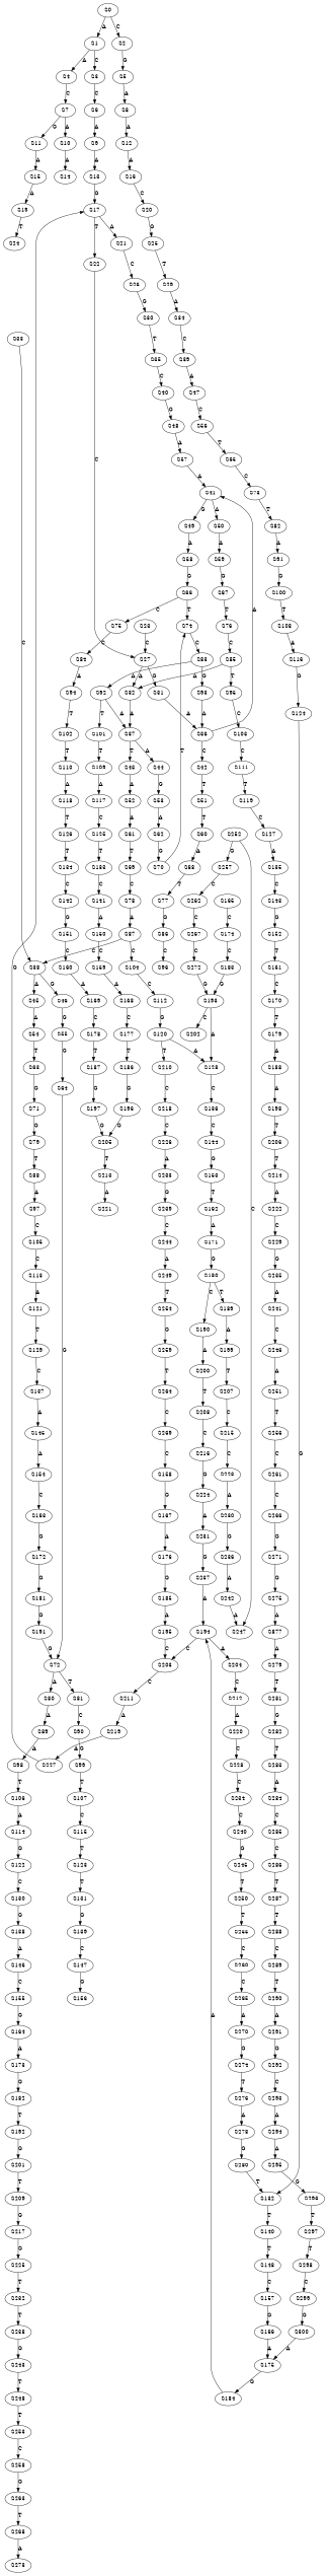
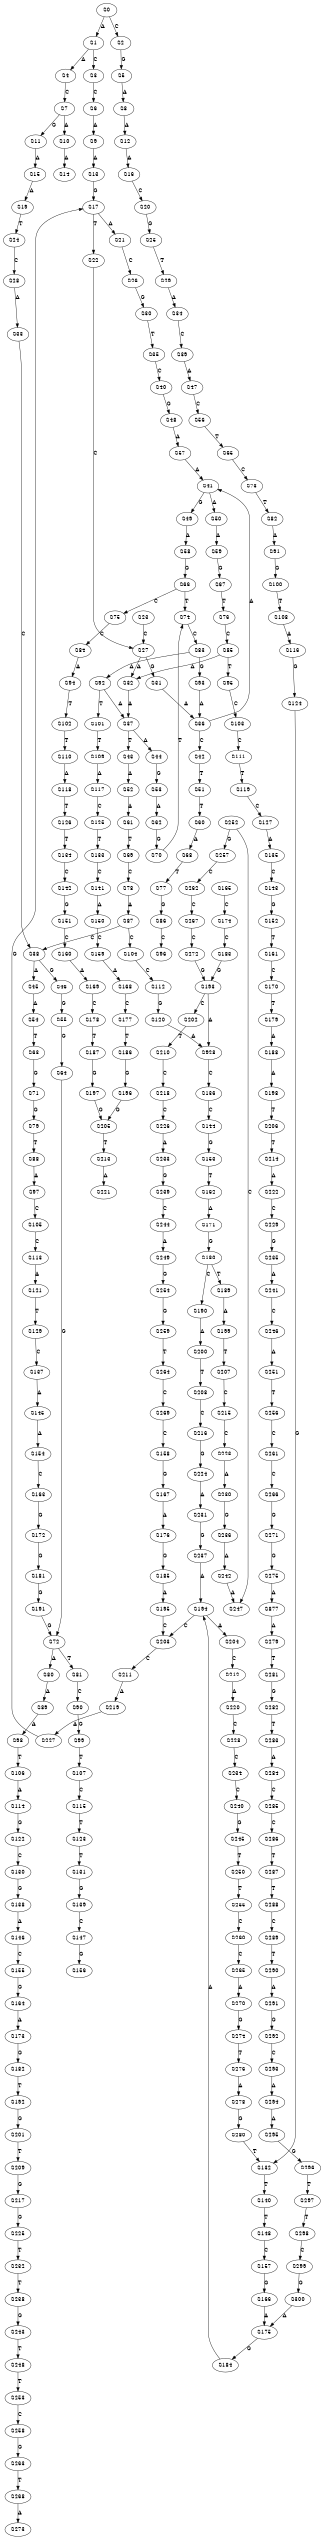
  strict digraph {
    S0
    S1
    S2
    S3
    S4
    S5
    S6
    S7
    S8
    S9
    S10
    S11
    S12
    S13
    S14
    S15
    S16
    S17
    S19
    S20
    S21
    S22
    S24
    S25
    S26
    S27
    S23
+   S28
    S29
    S30
    S31
    S32
    S33
    S34
    S35
    S36
    S37
    S38
    S39
    S40
    S41
    S42
    S43
    S44
    S45
    S46
    S47
    S48
    S49
    S50
    S51
    S52
    S53
    S54
    S55
    S56
    S57
    S58
    S59
    S60
    S61
    S62
    S63
    S64
    S65
    S66
    S67
    S68
    S69
    S70
    S71
    S72
    S73
    S74
    S75
    S76
    S77
    S78
    S79
    S80
    S81
    S82
    S83
    S84
    S85
    S86
    S87
    S88
    S89
    S90
    S91
    S92
    S93
    S94
    S95
    S96
    S104
    S97
    S98
    S99
    S100
    S101
    S102
    S103
    S105
    S106
    S107
    S108
    S109
    S110
    S111
    S112
    S113
    S114
    S115
    S116
    S117
    S118
    S119
    S120
    S121
    S122
    S123
    S124
    S125
    S126
    S127
-   S128
+   S128 [label=S928]
    S129
    S130
    S131
    S132
    S133
    S134
    S135
    S136
    S137
    S138
    S139
    S140
    S141
    S142
    S143
    S144
    S145
    S146
    S147
    S148
    S150
    S151
    S152
    S153
    S154
    S155
    S156
    S157
    S159
    S160
    S161
    S162
    S163
    S164
    S166
    S158
    S167
    S168
    S169
    S170
    S171
    S172
    S173
    S165
    S174
    S175
    S176
    S177
    S178
    S179
    S180
    S181
    S182
    S183
    S184
    S185
    S186
    S187
    S188
    S189
    S190
    S191
    S192
    S193
    S194
    S195
    S196
    S197
    S198
    S199
    S200
    S201
    S202
    S203
    S204
    S205
    S206
    S207
    S208
    S209
    S210
    S211
    S212
    S213
    S214
    S215
    S216
    S217
    S218
    S219
    S220
    S221
    S222
    S223
    S224
    S225
    S226
    S227
    S228
    S229
    S230
    S231
    S232
    S233
    S234
    S235
    S236
    S237
    S238
    S239
    S240
    S241
    S242
    S243
    S244
    S245
    S246
    S247
    S248
    S249
    S250
    S251
    S253
    S254
    S255
    S256
    S252
    S257
    S258
    S259
    S260
    S261
    S262
    S263
    S264
    S265
    S266
    S267
    S268
    S269
    S270
    S271
    S272
    S273
    S274
    S275
    S276
    n276 [label=S877]
    S278
    S279
    S280
    S281
    S282
    S283
    S284
    S285
    S286
    S287
    S288
    S289
    S290
    S291
    S292
    S293
    S294
    S295
    S296
    S297
    S298
    S299
    S300
    S0 -> S1 [label=A]
    S0 -> S2 [label=C]
    S1 -> S3 [label=C]
    S1 -> S4 [label=A]
    S2 -> S5 [label=G]
    S3 -> S6 [label=C]
    S4 -> S7 [label=C]
    S5 -> S8 [label=A]
    S6 -> S9 [label=A]
    S7 -> S10 [label=A]
    S7 -> S11 [label=G]
    S8 -> S12 [label=A]
    S9 -> S13 [label=A]
    S10 -> S14 [label=A]
    S11 -> S15 [label=A]
    S12 -> S16 [label=A]
    S13 -> S17 [label=G]
    S15 -> S19 [label=A]
    S16 -> S20 [label=C]
    S17 -> S21 [label=A]
    S17 -> S22 [label=T]
    S19 -> S24 [label=T]
    S20 -> S25 [label=G]
    S21 -> S26 [label=C]
    S22 -> S27 [label=C]
+   S24 -> S28 [label=C]
    S25 -> S29 [label=T]
    S26 -> S30 [label=G]
    S27 -> S31 [label=G]
    S27 -> S32 [label=A]
    S23 -> S27 [label=C]
+   S28 -> S33 [label=A]
    S29 -> S34 [label=A]
    S30 -> S35 [label=T]
    S31 -> S36 [label=A]
    S32 -> S37 [label=A]
    S33 -> S38 [label=C]
    S34 -> S39 [label=C]
    S35 -> S40 [label=C]
    S36 -> S41 [label=A]
    S36 -> S42 [label=C]
    S37 -> S43 [label=T]
    S37 -> S44 [label=A]
    S38 -> S45 [label=A]
    S38 -> S46 [label=G]
    S39 -> S47 [label=A]
    S40 -> S48 [label=G]
    S41 -> S49 [label=G]
    S41 -> S50 [label=A]
    S42 -> S51 [label=T]
    S43 -> S52 [label=A]
    S44 -> S53 [label=G]
    S45 -> S54 [label=A]
    S46 -> S55 [label=G]
    S47 -> S56 [label=C]
    S48 -> S57 [label=A]
    S49 -> S58 [label=A]
    S50 -> S59 [label=A]
    S51 -> S60 [label=T]
    S52 -> S61 [label=A]
    S53 -> S62 [label=A]
    S54 -> S63 [label=T]
    S55 -> S64 [label=G]
    S56 -> S65 [label=T]
    S57 -> S41 [label=A]
    S58 -> S66 [label=G]
    S59 -> S67 [label=G]
    S60 -> S68 [label=A]
    S61 -> S69 [label=T]
    S62 -> S70 [label=G]
    S63 -> S71 [label=G]
    S64 -> S72 [label=G]
    S65 -> S73 [label=C]
    S66 -> S74 [label=T]
    S66 -> S75 [label=C]
    S67 -> S76 [label=T]
    S68 -> S77 [label=T]
    S69 -> S78 [label=C]
    S70 -> S74 [label=T]
    S71 -> S79 [label=G]
    S72 -> S80 [label=A]
    S72 -> S81 [label=T]
    S73 -> S82 [label=T]
    S74 -> S83 [label=C]
    S75 -> S84 [label=C]
    S76 -> S85 [label=C]
    S77 -> S86 [label=G]
    S78 -> S87 [label=A]
    S79 -> S88 [label=T]
    S80 -> S89 [label=A]
    S81 -> S90 [label=C]
    S82 -> S91 [label=A]
    S83 -> S92 [label=A]
    S83 -> S93 [label=G]
    S84 -> S94 [label=A]
    S85 -> S32 [label=A]
    S85 -> S95 [label=T]
    S86 -> S96 [label=C]
    S87 -> S38 [label=C]
    S87 -> S104 [label=C]
    S88 -> S97 [label=A]
    S89 -> S98 [label=A]
    S90 -> S99 [label=G]
    S91 -> S100 [label=G]
    S92 -> S37 [label=A]
    S92 -> S101 [label=T]
    S93 -> S36 [label=A]
    S94 -> S102 [label=T]
    S95 -> S103 [label=C]
    S104 -> S112 [label=C]
    S97 -> S105 [label=C]
    S98 -> S106 [label=T]
    S99 -> S107 [label=T]
    S100 -> S108 [label=T]
    S101 -> S109 [label=T]
    S102 -> S110 [label=T]
    S103 -> S111 [label=C]
    S105 -> S113 [label=C]
    S106 -> S114 [label=A]
    S107 -> S115 [label=C]
    S108 -> S116 [label=A]
    S109 -> S117 [label=A]
    S110 -> S118 [label=A]
    S111 -> S119 [label=T]
    S112 -> S120 [label=G]
    S113 -> S121 [label=A]
    S114 -> S122 [label=G]
    S115 -> S123 [label=T]
    S116 -> S124 [label=G]
    S117 -> S125 [label=C]
    S118 -> S126 [label=T]
    S119 -> S127 [label=C]
    S120 -> S128 [label=A]
    S121 -> S129 [label=T]
    S122 -> S130 [label=C]
    S123 -> S131 [label=T]
    S124 -> S132 [label=G]
    S125 -> S133 [label=T]
    S126 -> S134 [label=T]
    S127 -> S135 [label=A]
    S128 -> S136 [label=C]
    S129 -> S137 [label=C]
    S130 -> S138 [label=G]
    S131 -> S139 [label=G]
    S132 -> S140 [label=T]
    S133 -> S141 [label=C]
    S134 -> S142 [label=C]
    S135 -> S143 [label=C]
    S136 -> S144 [label=C]
    S137 -> S145 [label=A]
    S138 -> S146 [label=A]
    S139 -> S147 [label=C]
    S140 -> S148 [label=T]
    S141 -> S150 [label=A]
    S142 -> S151 [label=G]
    S143 -> S152 [label=G]
    S144 -> S153 [label=G]
    S145 -> S154 [label=A]
    S146 -> S155 [label=C]
    S147 -> S156 [label=G]
    S148 -> S157 [label=C]
    S150 -> S159 [label=C]
    S151 -> S160 [label=C]
    S152 -> S161 [label=T]
    S153 -> S162 [label=T]
    S154 -> S163 [label=C]
    S155 -> S164 [label=G]
    S157 -> S166 [label=G]
    S159 -> S168 [label=A]
    S160 -> S169 [label=A]
    S161 -> S170 [label=C]
    S162 -> S171 [label=A]
    S163 -> S172 [label=G]
    S164 -> S173 [label=A]
    S166 -> S175 [label=A]
    S158 -> S167 [label=G]
    S167 -> S176 [label=A]
    S168 -> S177 [label=C]
    S169 -> S178 [label=C]
    S170 -> S179 [label=T]
    S171 -> S180 [label=G]
    S172 -> S181 [label=G]
    S173 -> S182 [label=G]
    S165 -> S174 [label=C]
    S174 -> S183 [label=C]
    S175 -> S184 [label=G]
    S176 -> S185 [label=G]
    S177 -> S186 [label=T]
    S178 -> S187 [label=T]
    S179 -> S188 [label=A]
    S180 -> S189 [label=T]
    S180 -> S190 [label=C]
    S181 -> S191 [label=G]
    S182 -> S192 [label=T]
    S183 -> S193 [label=G]
    S184 -> S194 [label=A]
    S185 -> S195 [label=A]
    S186 -> S196 [label=G]
    S187 -> S197 [label=G]
    S188 -> S198 [label=A]
    S189 -> S199 [label=A]
    S190 -> S200 [label=A]
    S191 -> S72 [label=G]
    S192 -> S201 [label=G]
    S193 -> S128 [label=A]
    S193 -> S202 [label=C]
    S194 -> S203 [label=C]
    S194 -> S204 [label=A]
    S195 -> S203 [label=C]
    S196 -> S205 [label=G]
    S197 -> S205 [label=G]
    S198 -> S206 [label=T]
    S199 -> S207 [label=T]
    S200 -> S208 [label=T]
    S201 -> S209 [label=T]
-   S120 -> S210 [label=T]
+   S202 -> S210 [label=T]
    S203 -> S211 [label=C]
    S204 -> S212 [label=C]
    S205 -> S213 [label=T]
    S206 -> S214 [label=T]
    S207 -> S215 [label=C]
    S208 -> S216 [label=C]
    S209 -> S217 [label=G]
    S210 -> S218 [label=C]
    S211 -> S219 [label=A]
    S212 -> S220 [label=A]
    S213 -> S221 [label=A]
    S214 -> S222 [label=A]
    S215 -> S223 [label=C]
    S216 -> S224 [label=G]
    S217 -> S225 [label=G]
    S218 -> S226 [label=C]
    S219 -> S227 [label=A]
    S220 -> S228 [label=C]
    S222 -> S229 [label=C]
    S223 -> S230 [label=A]
    S224 -> S231 [label=A]
    S225 -> S232 [label=T]
    S226 -> S233 [label=A]
    S227 -> S17 [label=G]
    S228 -> S234 [label=C]
    S229 -> S235 [label=G]
    S230 -> S236 [label=G]
    S231 -> S237 [label=G]
    S232 -> S238 [label=T]
    S233 -> S239 [label=G]
    S234 -> S240 [label=C]
    S235 -> S241 [label=A]
    S236 -> S242 [label=A]
    S237 -> S194 [label=A]
    S238 -> S243 [label=G]
    S239 -> S244 [label=C]
    S240 -> S245 [label=G]
    S241 -> S246 [label=C]
    S242 -> S247 [label=A]
    S243 -> S248 [label=T]
    S244 -> S249 [label=A]
    S245 -> S250 [label=T]
    S246 -> S251 [label=A]
    S248 -> S253 [label=T]
-   S249 -> S254 [label=T]
+   S249 -> S254 [label=G]
    S250 -> S255 [label=T]
    S251 -> S256 [label=T]
    S253 -> S258 [label=C]
    S254 -> S259 [label=G]
    S255 -> S260 [label=C]
    S256 -> S261 [label=C]
    S252 -> S247 [label=C]
    S252 -> S257 [label=G]
    S257 -> S262 [label=C]
    S258 -> S263 [label=G]
    S259 -> S264 [label=T]
    S260 -> S265 [label=C]
    S261 -> S266 [label=C]
    S262 -> S267 [label=C]
    S263 -> S268 [label=T]
    S264 -> S269 [label=C]
    S265 -> S270 [label=A]
    S266 -> S271 [label=G]
    S267 -> S272 [label=C]
    S268 -> S273 [label=A]
    S269 -> S158 [label=C]
    S270 -> S274 [label=G]
    S271 -> S275 [label=G]
    S272 -> S193 [label=G]
    S274 -> S276 [label=T]
    S275 -> n276 [label=A]
    S276 -> S278 [label=A]
    n276 -> S279 [label=A]
    S278 -> S280 [label=G]
    S279 -> S281 [label=T]
    S280 -> S132 [label=T]
    S281 -> S282 [label=G]
    S282 -> S283 [label=T]
    S283 -> S284 [label=A]
    S284 -> S285 [label=C]
    S285 -> S286 [label=C]
    S286 -> S287 [label=T]
    S287 -> S288 [label=T]
    S288 -> S289 [label=C]
    S289 -> S290 [label=T]
    S290 -> S291 [label=A]
    S291 -> S292 [label=G]
    S292 -> S293 [label=C]
    S293 -> S294 [label=A]
    S294 -> S295 [label=A]
    S295 -> S296 [label=G]
    S296 -> S297 [label=T]
    S297 -> S298 [label=T]
    S298 -> S299 [label=C]
    S299 -> S300 [label=G]
    S300 -> S175 [label=A]
  }
